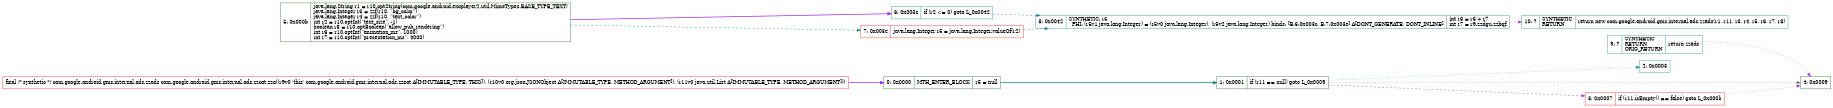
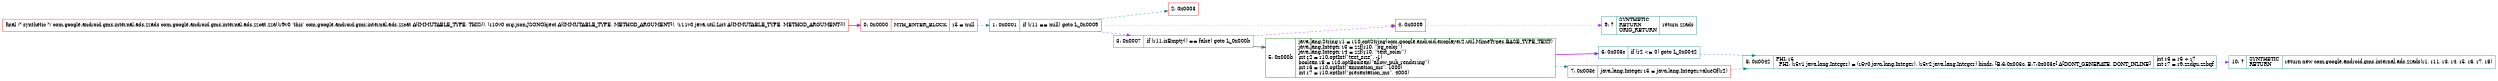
  digraph {
    rankdir=LR
    node [color=teal shape=record]
    edge [color=purple style=dashed]
-   n1 [color=darkgreen label="{0\:\ 0x0000|MTH_ENTER_BLOCK\l|r5 = null\l}"]
+   n1 [color=red label="{0\:\ 0x0000|MTH_ENTER_BLOCK\l|r5 = null\l}"]
    n2 [color=darkgreen label="{1\:\ 0x0001|if (r11 == null) goto L_0x0009\l}"]
-   n3 [label="{2\:\ 0x0003}"]
+   n3 [color=red label="{2\:\ 0x0003}"]
    n4 [color=darkgreen label="{4\:\ 0x0009}"]
-   n5 [color=red label="{3\:\ 0x0007|if (r11.isEmpty() == false) goto L_0x000b\l}"]
+   n5 [label="{3\:\ 0x0007|if (r11.isEmpty() == false) goto L_0x000b\l}"]
    n6 [label="{9\:\ ?|SYNTHETIC\lRETURN\lORIG_RETURN\l|return zzads\l}"]
    n7 [color=darkgreen label="{5\:\ 0x000b|java.lang.String r1 = r10.optString(com.google.android.exoplayer2.util.MimeTypes.BASE_TYPE_TEXT)\ljava.lang.Integer r3 = zzf(r10, \"bg_color\")\ljava.lang.Integer r4 = zzf(r10, \"text_color\")\lint r2 = r10.optInt(\"text_size\", \-1)\lboolean r8 = r10.optBoolean(\"allow_pub_rendering\")\lint r6 = r10.optInt(\"animation_ms\", 1000)\lint r7 = r10.optInt(\"presentation_ms\", 4000)\l}"]
    n8 [label="{6\:\ 0x003c|if (r2 \<= 0) goto L_0x0042\l}"]
    n9 [color=red label="{7\:\ 0x003e|java.lang.Integer r5 = java.lang.Integer.valueOf(r2)\l}"]
-   n10 [label="{8\:\ 0x0042|SYNTHETIC: r5 \l  PHI: (r5v1 java.lang.Integer) = (r5v0 java.lang.Integer), (r5v2 java.lang.Integer) binds: [B:6:0x003c, B:7:0x003e] A[DONT_GENERATE, DONT_INLINE]\l|int r6 = r6 + r7\lint r7 = r9.zzdgu.zzbqf\l}"]
+   n10 [label="{8\:\ 0x0042|PHI: r5 \l  PHI: (r5v1 java.lang.Integer) = (r5v0 java.lang.Integer), (r5v2 java.lang.Integer) binds: [B:6:0x003c, B:7:0x003e] A[DONT_GENERATE, DONT_INLINE]\l|int r6 = r6 + r7\lint r7 = r9.zzdgu.zzbqf\l}"]
    n11 [label="{10\:\ ?|SYNTHETIC\lRETURN\l|return new com.google.android.gms.internal.ads.zzads(r1, r11, r3, r4, r5, r6, r7, r8)\l}"]
    n12 [color=red label="{final \/* synthetic *\/ com.google.android.gms.internal.ads.zzads com.google.android.gms.internal.ads.zzcat.zza((r9v0 'this' com.google.android.gms.internal.ads.zzcat A[IMMUTABLE_TYPE, THIS]), (r10v0 org.json.JSONObject A[IMMUTABLE_TYPE, METHOD_ARGUMENT]), (r11v0 java.util.List A[IMMUTABLE_TYPE, METHOD_ARGUMENT])) }"]
-   n1 -> n2 [color=teal style=bold]
-   n2 -> n3 [color=teal style=dotted]
+   n1 -> n2 [color=teal]
+   n2 -> n3 [color=teal]
    n2 -> n4 [color=gray40 style=dotted]
    n2 -> n5
-   n6 -> n4 [style=dotted]
-   n5 -> n4 [style=dotted]
+   n4 -> n6 [style=dotted]
+   n5 -> n4
+   n5 -> n7 [color=gray40 style=bold]
    n7 -> n8 [style=bold]
    n7 -> n9 [color=teal]
    n8 -> n10 [color=teal]
    n9 -> n10 [color=teal]
-   n10 -> n11
+   n10 -> n11 [style=dotted]
    n12 -> n1 [style=bold]
  }
